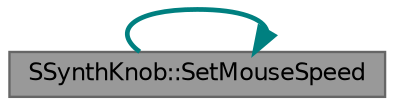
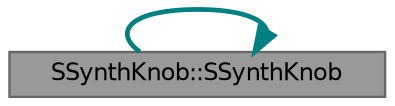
  digraph {
    rankdir=LR
-   n1 [color=gray40 fillcolor=grey60 fontcolor=black fontname=Helvetica fontsize=10 height=0.2 label="SSynthKnob::SetMouseSpeed" shape=box style=filled width=0.4]
+   n1 [color=gray40 fillcolor=grey60 fontcolor=black fontname=Helvetica fontsize=10 height=0.2 label="SSynthKnob::SSynthKnob" shape=box style=filled width=0.4]
    n1 -> n1 [color=teal fontname=Helvetica fontsize=10 labelfontname=Helvetica labelfontsize=10 style=bold]
  }
